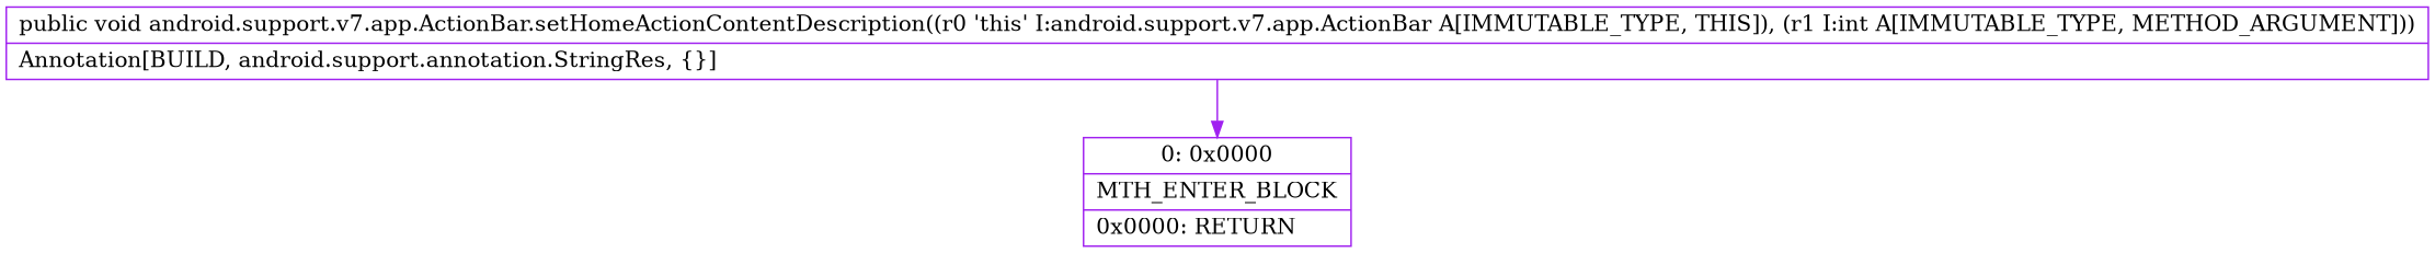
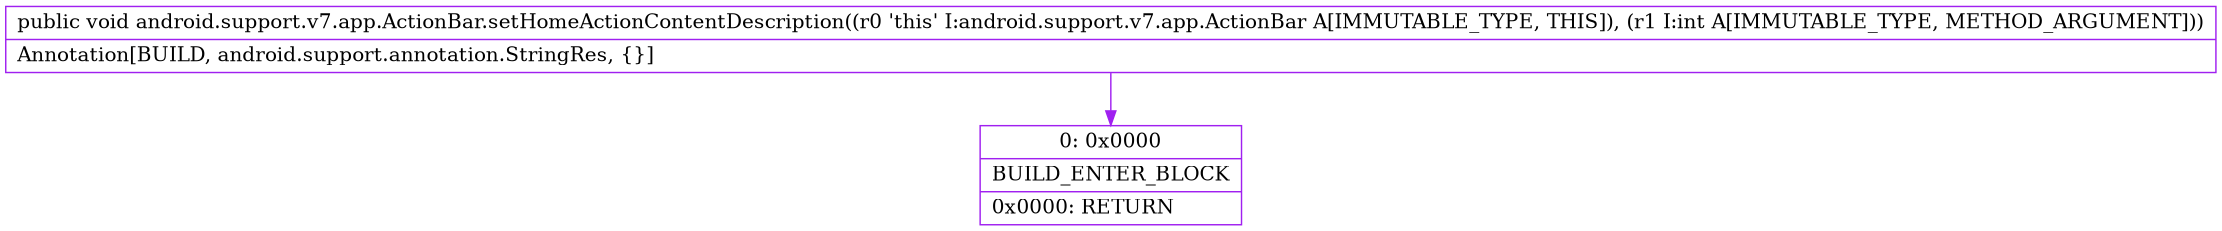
  digraph {
    node [shape=record color=purple]
-   n1 [label="{0\:\ 0x0000|MTH_ENTER_BLOCK\l|0x0000: RETURN   \l}"]
+   n1 [label="{0\:\ 0x0000|BUILD_ENTER_BLOCK\l|0x0000: RETURN   \l}"]
    n2 [label="{public void android.support.v7.app.ActionBar.setHomeActionContentDescription((r0 'this' I:android.support.v7.app.ActionBar A[IMMUTABLE_TYPE, THIS]), (r1 I:int A[IMMUTABLE_TYPE, METHOD_ARGUMENT]))  | Annotation[BUILD, android.support.annotation.StringRes, \{\}]\l}"]
    n2 -> n1 [color=purple]
  }
